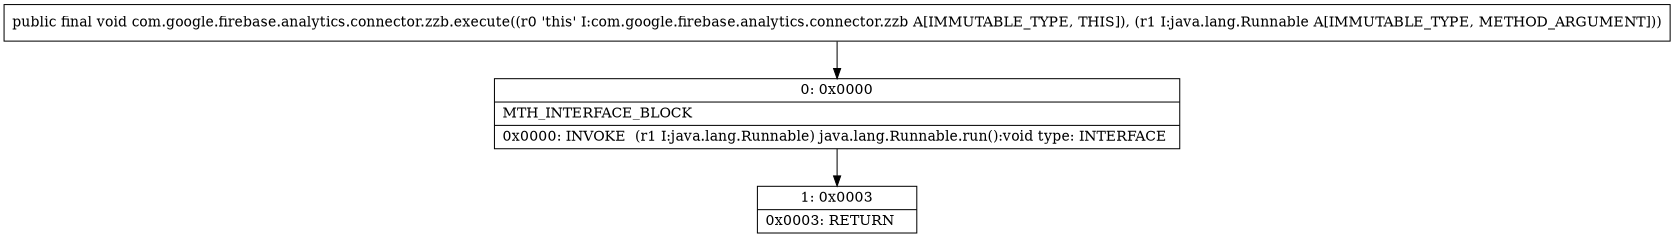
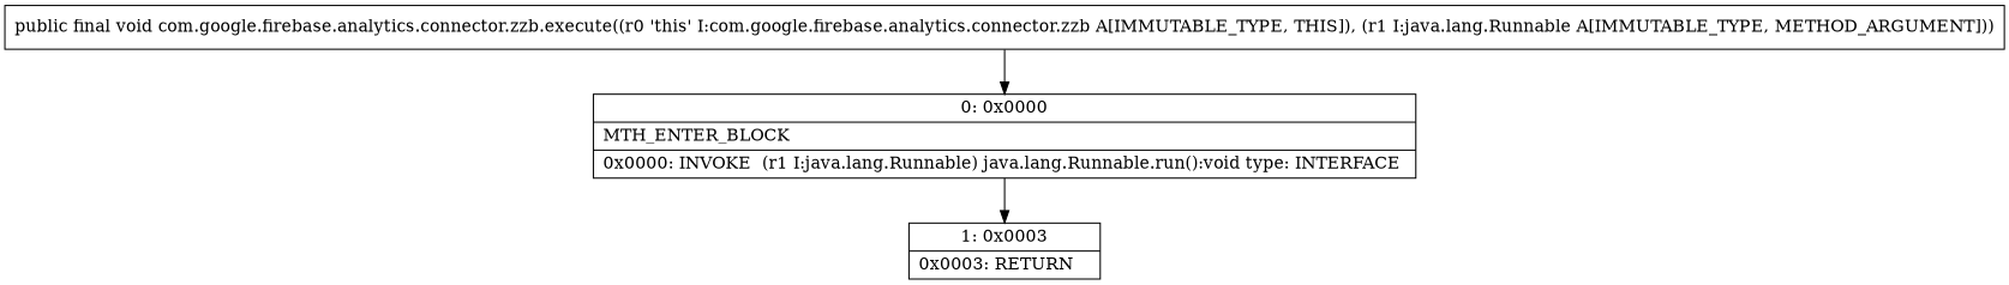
  digraph {
    node [shape=record]
-   n1 [label="{0\:\ 0x0000|MTH_INTERFACE_BLOCK\l|0x0000: INVOKE  (r1 I:java.lang.Runnable) java.lang.Runnable.run():void type: INTERFACE \l}"]
+   n1 [label="{0\:\ 0x0000|MTH_ENTER_BLOCK\l|0x0000: INVOKE  (r1 I:java.lang.Runnable) java.lang.Runnable.run():void type: INTERFACE \l}"]
    n2 [label="{1\:\ 0x0003|0x0003: RETURN   \l}"]
    n3 [label="{public final void com.google.firebase.analytics.connector.zzb.execute((r0 'this' I:com.google.firebase.analytics.connector.zzb A[IMMUTABLE_TYPE, THIS]), (r1 I:java.lang.Runnable A[IMMUTABLE_TYPE, METHOD_ARGUMENT])) }"]
    n1 -> n2
    n3 -> n1
  }
